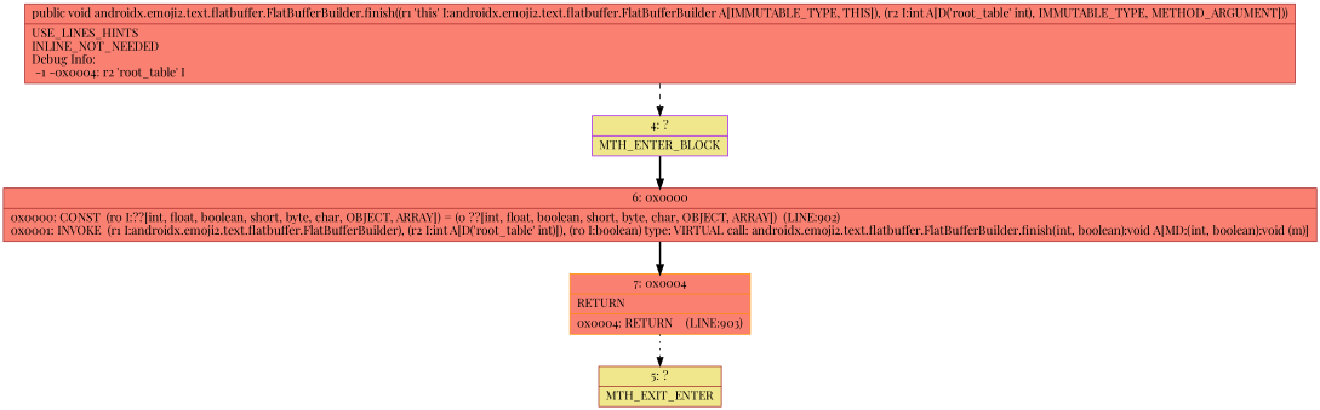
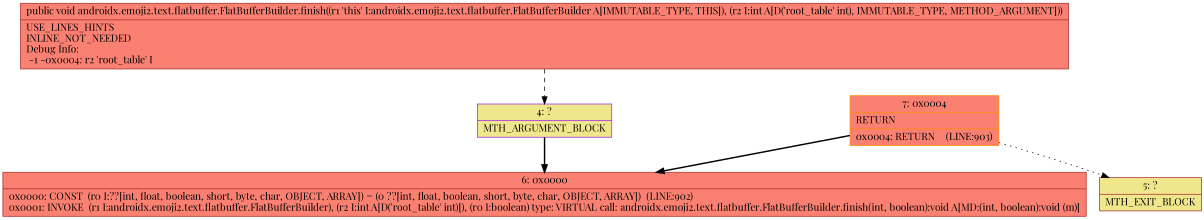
  digraph {
    fontname="Playfair Display"
    node [color=brown fillcolor=salmon fontname="Playfair Display" shape=record style=filled]
    edge [fontname="Playfair Display" style=bold]
-   n1 [color=purple fillcolor=khaki label="{4\:\ ?|MTH_ENTER_BLOCK\l}"]
+   n1 [color=purple fillcolor=khaki label="{4\:\ ?|MTH_ARGUMENT_BLOCK\l}"]
    n2 [label="{6\:\ 0x0000|0x0000: CONST  (r0 I:??[int, float, boolean, short, byte, char, OBJECT, ARRAY]) = (0 ??[int, float, boolean, short, byte, char, OBJECT, ARRAY])  (LINE:902)\l0x0001: INVOKE  (r1 I:androidx.emoji2.text.flatbuffer.FlatBufferBuilder), (r2 I:int A[D('root_table' int)]), (r0 I:boolean) type: VIRTUAL call: androidx.emoji2.text.flatbuffer.FlatBufferBuilder.finish(int, boolean):void A[MD:(int, boolean):void (m)]\l}"]
    n3 [color=darkorange label="{7\:\ 0x0004|RETURN\l|0x0004: RETURN    (LINE:903)\l}"]
-   n4 [fillcolor=khaki label="{5\:\ ?|MTH_EXIT_ENTER\l}"]
+   n4 [fillcolor=khaki label="{5\:\ ?|MTH_EXIT_BLOCK\l}"]
    n5 [label="{public void androidx.emoji2.text.flatbuffer.FlatBufferBuilder.finish((r1 'this' I:androidx.emoji2.text.flatbuffer.FlatBufferBuilder A[IMMUTABLE_TYPE, THIS]), (r2 I:int A[D('root_table' int), IMMUTABLE_TYPE, METHOD_ARGUMENT]))  | USE_LINES_HINTS\lINLINE_NOT_NEEDED\lDebug Info:\l  \-1 \-0x0004: r2 'root_table' I\l}"]
    n1 -> n2
-   n2 -> n3
+   n3 -> n2
    n3 -> n4 [style=dotted]
    n5 -> n1 [style=dashed]
  }
